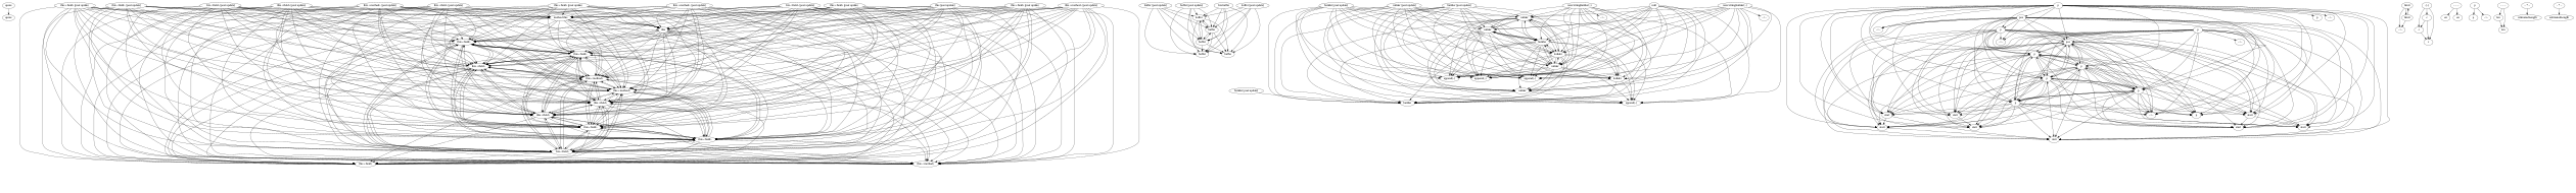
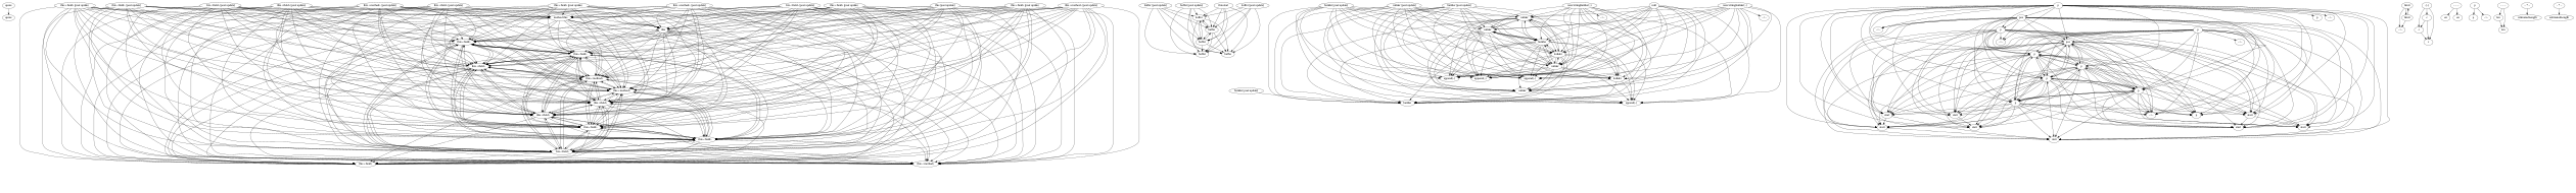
  digraph {
    compound=true
    fontname=Merriweather
    node [fontname=Merriweather]
    edge [fontname=Merriweather]
    n1 [label=quote]
    n2 [label=quote]
    n3 [label="method this"]
    n4 [label="this <.field>"]
    n5 [label="this <.field>"]
    n6 [label="this <.field>"]
    n7 [label="this <.field>"]
    n8 [label="this <.field>"]
    n9 [label="this <.field>"]
    n10 [label="this <.field>"]
    n11 [label="this <.field>"]
    n12 [label="this <.field>"]
    n13 [label="this <.method>"]
    n14 [label="this <.method>"]
    n15 [label="this <.method>"]
    n16 [label=this]
    n17 [label="this <.field> [post update]"]
    n18 [label="this <.field> [post update]"]
    n19 [label="this <.field> [post update]"]
    n20 [label="this <.field> [post update]"]
    n21 [label="this <.field> [post update]"]
    n22 [label="this <.field> [post update]"]
    n23 [label="this <.field> [post update]"]
    n24 [label="this <.field> [post update]"]
    n25 [label="this <.field> [post update]"]
    n26 [label="this <.method> [post update]"]
    n27 [label="this <.method> [post update]"]
    n28 [label="this <.method> [post update]"]
    n29 [label="this [post update]"]
    n30 [label="buffer [post update]"]
    n31 [label=buffer]
    n32 [label=buffer]
    n33 [label=buffer]
    n34 [label=buffer]
    n35 [label=buffer]
    n36 [label="builder [post update]"]
    n37 [label=builder]
    n38 [label="builder [post update]"]
    n39 [label=builder]
    n40 [label="append(...)"]
    n41 [label=builder]
    n42 [label=builder]
    n43 [label="append(...)"]
    n44 [label=builder]
    n45 [label="append(...)"]
    n46 [label=builder]
    n47 [label=builder]
    n48 [label="append(...)"]
    n49 [label=builder]
    n50 [label="buffer [post update]"]
    n51 [label="builder [post update]"]
    n52 [label="builder [post update]"]
    n53 [label="buffer [post update]"]
-   n54 [label="this.buffer"]
+   n54 [label="this.start"]
    n55 [label=null]
    n56 [label=pos]
    n57 [label=p]
    n58 [label=p]
    n59 [label=p]
    n60 [label=start]
    n61 [label=start]
    n62 [label=start]
    n63 [label=start]
    n64 [label=start]
    n65 [label=p]
    n66 [label=start]
    n67 [label=start]
    n68 [label=p]
    n69 [label=start]
    n70 [label="...=..."]
    n71 [label=p]
    n72 [label=limit]
    n73 [label="...=..."]
    n74 [label=limit]
    n75 [label="...[...]"]
    n76 [label=c]
    n77 [label=c]
    n78 [label=c]
    n79 [label="... - ..."]
    n80 [label=len]
    n81 [label=len]
    n82 [label=p]
    n83 [label=p]
    n84 [label="...=..."]
    n85 [label="... - ..."]
    n86 [label=len]
    n87 [label=len]
    n88 [label=p]
    n89 [label=p]
    n90 [label="...=..."]
    n91 [label="...=..."]
    n92 [label=pos]
    n93 [label="...=..."]
    n94 [label=p]
    n95 [label="... * ..."]
    n96 [label=estimatedLength]
    n97 [label="new StringBuilder(...)"]
    n98 [label="...=..."]
    n99 [label=p]
    n100 [label="...=..."]
    n101 [label="... * ..."]
    n102 [label=estimatedLength]
    n103 [label="new StringBuilder(...)"]
    n104 [label="...=..."]
    n1 -> n2
    n3 -> n4
    n3 -> n5
    n3 -> n6
    n3 -> n7
    n3 -> n8
    n3 -> n9
    n3 -> n10
    n3 -> n11
    n3 -> n12
    n3 -> n13
    n3 -> n14
    n3 -> n15
-   n3 -> n16
    n4 -> n5
    n4 -> n6
    n4 -> n7
    n4 -> n8
    n4 -> n9
    n4 -> n10
    n4 -> n11
    n4 -> n12
    n4 -> n13
    n4 -> n14
    n4 -> n15
    n5 -> n4
    n5 -> n6
    n5 -> n7
    n5 -> n8
    n5 -> n9
    n5 -> n10
    n5 -> n11
    n5 -> n12
    n5 -> n13
    n5 -> n14
    n5 -> n15
    n7 -> n4
    n7 -> n5
    n7 -> n6
    n7 -> n8
    n7 -> n9
    n7 -> n10
    n7 -> n11
    n7 -> n12
    n7 -> n13
    n7 -> n14
    n7 -> n15
    n8 -> n4
    n8 -> n5
    n8 -> n6
    n8 -> n7
    n8 -> n9
    n8 -> n10
    n8 -> n11
    n8 -> n12
    n8 -> n13
    n8 -> n14
    n8 -> n15
    n9 -> n4
    n9 -> n5
    n9 -> n6
    n9 -> n7
    n9 -> n8
    n9 -> n10
    n9 -> n11
    n9 -> n12
    n9 -> n13
    n9 -> n14
    n9 -> n15
    n10 -> n4
    n10 -> n5
    n10 -> n6
    n10 -> n7
    n10 -> n8
    n10 -> n9
    n10 -> n11
    n10 -> n12
    n10 -> n13
    n10 -> n14
    n10 -> n15
    n11 -> n4
    n11 -> n5
    n11 -> n6
    n11 -> n7
    n11 -> n8
    n11 -> n9
    n11 -> n10
    n11 -> n12
    n11 -> n13
    n11 -> n14
    n11 -> n15
    n12 -> n4
    n12 -> n5
    n12 -> n6
    n12 -> n7
    n12 -> n8
    n12 -> n9
    n12 -> n10
    n12 -> n11
    n12 -> n13
    n12 -> n14
    n12 -> n15
    n13 -> n4
    n13 -> n5
    n13 -> n6
    n13 -> n7
    n13 -> n8
    n13 -> n9
    n13 -> n10
    n13 -> n11
    n13 -> n12
    n13 -> n14
    n13 -> n15
    n14 -> n4
    n14 -> n5
    n14 -> n6
    n14 -> n7
    n14 -> n8
    n14 -> n9
    n14 -> n10
    n14 -> n11
    n14 -> n12
    n14 -> n13
    n14 -> n15
    n16 -> n4
    n16 -> n5
    n16 -> n6
    n16 -> n7
    n16 -> n8
    n16 -> n9
    n16 -> n10
    n16 -> n11
    n16 -> n12
    n16 -> n13
    n16 -> n14
    n16 -> n15
    n17 -> n3
    n17 -> n4
    n17 -> n5
    n17 -> n6
    n17 -> n7
    n17 -> n8
    n17 -> n9
    n17 -> n10
    n17 -> n11
    n17 -> n12
    n17 -> n13
    n17 -> n14
    n17 -> n15
    n17 -> n16
    n18 -> n3
    n18 -> n4
    n18 -> n5
    n18 -> n6
    n18 -> n7
    n18 -> n8
    n18 -> n9
    n18 -> n10
    n18 -> n11
    n18 -> n12
    n18 -> n13
    n18 -> n14
    n18 -> n15
    n18 -> n16
    n19 -> n3
    n19 -> n4
    n19 -> n5
    n19 -> n6
    n19 -> n7
    n19 -> n8
    n19 -> n9
    n19 -> n10
    n19 -> n11
    n19 -> n12
    n19 -> n13
    n19 -> n14
    n19 -> n15
    n19 -> n16
    n20 -> n3
    n20 -> n4
    n20 -> n5
    n20 -> n6
    n20 -> n7
    n20 -> n8
    n20 -> n9
    n20 -> n10
    n20 -> n11
    n20 -> n12
    n20 -> n13
    n20 -> n14
    n20 -> n15
    n20 -> n16
    n21 -> n3
    n21 -> n4
    n21 -> n5
    n21 -> n6
    n21 -> n7
    n21 -> n8
    n21 -> n9
    n21 -> n10
    n21 -> n11
    n21 -> n12
    n21 -> n13
    n21 -> n14
    n21 -> n15
    n21 -> n16
    n22 -> n3
    n22 -> n4
    n22 -> n5
    n22 -> n6
    n22 -> n7
    n22 -> n8
    n22 -> n9
    n22 -> n10
    n22 -> n11
    n22 -> n12
    n22 -> n13
    n22 -> n14
    n22 -> n15
    n22 -> n16
    n23 -> n3
    n23 -> n4
    n23 -> n5
    n23 -> n6
    n23 -> n7
    n23 -> n8
    n23 -> n9
    n23 -> n10
    n23 -> n11
    n23 -> n12
    n23 -> n13
    n23 -> n14
    n23 -> n15
    n23 -> n16
    n24 -> n3
    n24 -> n4
    n24 -> n5
    n24 -> n6
    n24 -> n7
    n24 -> n8
    n24 -> n9
    n24 -> n10
    n24 -> n11
    n24 -> n12
    n24 -> n13
    n24 -> n14
    n24 -> n15
    n24 -> n16
    n25 -> n3
    n25 -> n4
    n25 -> n5
    n25 -> n6
    n25 -> n7
    n25 -> n8
    n25 -> n9
    n25 -> n10
    n25 -> n11
    n25 -> n12
    n25 -> n13
    n25 -> n14
    n25 -> n15
    n25 -> n16
    n26 -> n3
    n26 -> n4
    n26 -> n5
    n26 -> n6
    n26 -> n7
    n26 -> n8
    n26 -> n9
    n26 -> n10
    n26 -> n11
    n26 -> n12
    n26 -> n13
    n26 -> n14
    n26 -> n15
    n26 -> n16
    n27 -> n3
    n27 -> n4
    n27 -> n5
    n27 -> n6
    n27 -> n7
    n27 -> n8
    n27 -> n9
    n27 -> n10
    n27 -> n11
    n27 -> n12
    n27 -> n13
    n27 -> n14
    n27 -> n15
    n27 -> n16
    n28 -> n3
    n28 -> n4
    n28 -> n5
    n28 -> n6
    n28 -> n7
    n28 -> n8
    n28 -> n9
    n28 -> n10
    n28 -> n11
    n28 -> n12
    n28 -> n13
    n28 -> n14
    n28 -> n15
    n28 -> n16
-   n29 -> n3
    n29 -> n4
    n29 -> n5
    n29 -> n6
    n29 -> n7
    n29 -> n8
    n29 -> n9
    n29 -> n10
    n29 -> n11
    n29 -> n12
    n29 -> n13
    n29 -> n14
    n29 -> n15
    n29 -> n16
    n30 -> n31
    n30 -> n32
    n30 -> n33
    n30 -> n34
    n30 -> n35
    n31 -> n32
    n31 -> n33
    n31 -> n34
    n31 -> n35
    n34 -> n31
    n34 -> n32
    n34 -> n33
    n34 -> n35
    n35 -> n31
    n35 -> n32
    n35 -> n33
    n35 -> n34
    n36 -> n37
    n38 -> n37
    n38 -> n39
    n38 -> n40
    n38 -> n41
    n38 -> n42
    n38 -> n43
    n38 -> n44
    n38 -> n45
    n38 -> n46
    n38 -> n47
    n38 -> n48
    n38 -> n49
    n39 -> n37
    n39 -> n40
    n39 -> n41
    n41 -> n37
    n41 -> n40
    n42 -> n37
    n42 -> n39
    n42 -> n40
    n42 -> n41
    n42 -> n43
    n42 -> n44
    n42 -> n45
    n42 -> n46
    n42 -> n47
    n42 -> n48
    n42 -> n49
    n44 -> n37
    n44 -> n39
    n44 -> n40
    n44 -> n41
    n44 -> n42
    n44 -> n43
    n44 -> n45
    n44 -> n46
    n44 -> n47
    n44 -> n48
    n44 -> n49
    n46 -> n37
    n46 -> n39
    n46 -> n40
    n46 -> n41
    n46 -> n42
    n46 -> n43
    n46 -> n44
    n46 -> n45
    n46 -> n47
    n46 -> n48
    n46 -> n49
    n47 -> n37
    n47 -> n39
    n47 -> n40
    n47 -> n41
    n47 -> n42
    n47 -> n43
    n47 -> n44
    n47 -> n45
    n47 -> n46
    n47 -> n48
    n47 -> n49
    n49 -> n37
    n49 -> n39
    n49 -> n40
    n49 -> n41
    n49 -> n42
    n49 -> n43
    n49 -> n44
    n49 -> n45
    n49 -> n46
    n49 -> n47
    n49 -> n48
    n50 -> n31
    n50 -> n32
    n50 -> n33
    n50 -> n34
    n50 -> n35
    n51 -> n37
    n51 -> n39
    n51 -> n40
    n51 -> n41
    n51 -> n42
    n51 -> n43
    n51 -> n44
    n51 -> n45
    n51 -> n46
    n51 -> n47
    n51 -> n48
    n51 -> n49
    n52 -> n37
    n52 -> n39
    n52 -> n40
    n52 -> n41
    n52 -> n42
    n52 -> n43
    n52 -> n44
    n52 -> n45
    n52 -> n46
    n52 -> n47
    n52 -> n48
    n52 -> n49
    n53 -> n31
    n53 -> n32
    n53 -> n33
    n53 -> n34
    n53 -> n35
    n54 -> n31
    n54 -> n32
    n54 -> n33
    n54 -> n34
    n54 -> n35
    n55 -> n37
    n55 -> n39
    n55 -> n40
    n55 -> n41
    n55 -> n42
    n55 -> n43
    n55 -> n44
    n55 -> n45
    n55 -> n46
    n55 -> n47
    n55 -> n48
    n55 -> n49
    n56 -> n57
    n56 -> n58
    n56 -> n59
    n56 -> n60
    n56 -> n61
    n56 -> n62
    n56 -> n63
    n56 -> n64
    n56 -> n65
    n56 -> n66
    n56 -> n67
    n56 -> n68
    n56 -> n69
    n56 -> n70
    n56 -> n71
    n57 -> n56
    n57 -> n58
    n57 -> n59
    n57 -> n60
    n57 -> n61
    n57 -> n62
    n57 -> n63
    n57 -> n64
    n57 -> n65
    n57 -> n66
    n57 -> n67
    n57 -> n68
    n57 -> n69
    n57 -> n70
    n57 -> n71
    n58 -> n56
    n58 -> n57
    n58 -> n59
    n58 -> n60
    n58 -> n61
    n58 -> n62
    n58 -> n63
    n58 -> n64
    n58 -> n65
    n58 -> n66
    n58 -> n67
    n58 -> n68
    n58 -> n69
    n58 -> n70
    n58 -> n71
    n60 -> n61
    n60 -> n62
    n63 -> n64
    n65 -> n56
    n65 -> n57
    n65 -> n58
    n65 -> n59
    n65 -> n60
    n65 -> n61
    n65 -> n62
    n65 -> n63
    n65 -> n64
    n65 -> n66
    n65 -> n67
    n65 -> n68
    n65 -> n69
    n65 -> n70
    n65 -> n71
    n66 -> n67
    n66 -> n69
    n67 -> n69
    n68 -> n56
    n68 -> n57
    n68 -> n58
    n68 -> n59
    n68 -> n60
    n68 -> n61
    n68 -> n62
    n68 -> n63
    n68 -> n64
    n68 -> n65
    n68 -> n66
    n68 -> n67
    n68 -> n69
    n68 -> n70
    n68 -> n71
    n71 -> n56
    n71 -> n57
    n71 -> n58
    n71 -> n59
    n71 -> n60
    n71 -> n61
    n71 -> n62
    n71 -> n63
    n71 -> n64
    n71 -> n65
    n71 -> n66
    n71 -> n67
    n71 -> n68
    n71 -> n69
    n71 -> n70
    n72 -> n73
    n72 -> n74
    n74 -> n72
    n74 -> n73
    n75 -> n76
    n75 -> n77
    n75 -> n78
    n76 -> n77
    n76 -> n78
    n77 -> n78
    n79 -> n80
    n79 -> n81
    n82 -> n83
    n82 -> n84
    n85 -> n86
    n85 -> n87
    n86 -> n87
    n88 -> n56
    n88 -> n57
    n88 -> n58
    n88 -> n59
    n88 -> n60
    n88 -> n61
    n88 -> n62
    n88 -> n63
    n88 -> n64
    n88 -> n65
    n88 -> n66
    n88 -> n67
    n88 -> n68
    n88 -> n69
    n88 -> n70
    n88 -> n71
    n88 -> n89
    n88 -> n90
    n88 -> n91
    n88 -> n92
    n88 -> n93
    n88 -> n94
    n92 -> n56
    n92 -> n57
    n92 -> n58
    n92 -> n59
    n92 -> n60
    n92 -> n61
    n92 -> n62
    n92 -> n63
    n92 -> n64
    n92 -> n65
    n92 -> n66
    n92 -> n67
    n92 -> n68
    n92 -> n69
    n92 -> n70
    n92 -> n71
    n92 -> n91
    n92 -> n93
    n92 -> n94
    n94 -> n56
    n94 -> n57
    n94 -> n58
    n94 -> n59
    n94 -> n60
    n94 -> n61
    n94 -> n62
    n94 -> n63
    n94 -> n64
    n94 -> n65
    n94 -> n66
    n94 -> n67
    n94 -> n68
    n94 -> n69
    n94 -> n70
    n94 -> n71
    n94 -> n93
    n95 -> n96
    n97 -> n37
    n97 -> n39
    n97 -> n40
    n97 -> n41
    n97 -> n42
    n97 -> n43
    n97 -> n44
    n97 -> n45
    n97 -> n46
    n97 -> n47
    n97 -> n48
    n97 -> n49
    n97 -> n98
    n99 -> n56
    n99 -> n57
    n99 -> n58
    n99 -> n59
    n99 -> n60
    n99 -> n61
    n99 -> n62
    n99 -> n63
    n99 -> n64
    n99 -> n65
    n99 -> n66
    n99 -> n67
    n99 -> n68
    n99 -> n69
    n99 -> n70
    n99 -> n71
    n99 -> n100
    n101 -> n102
    n103 -> n37
    n103 -> n39
    n103 -> n40
    n103 -> n41
    n103 -> n42
    n103 -> n43
    n103 -> n44
    n103 -> n45
    n103 -> n46
    n103 -> n47
    n103 -> n48
    n103 -> n49
    n103 -> n104
  }
